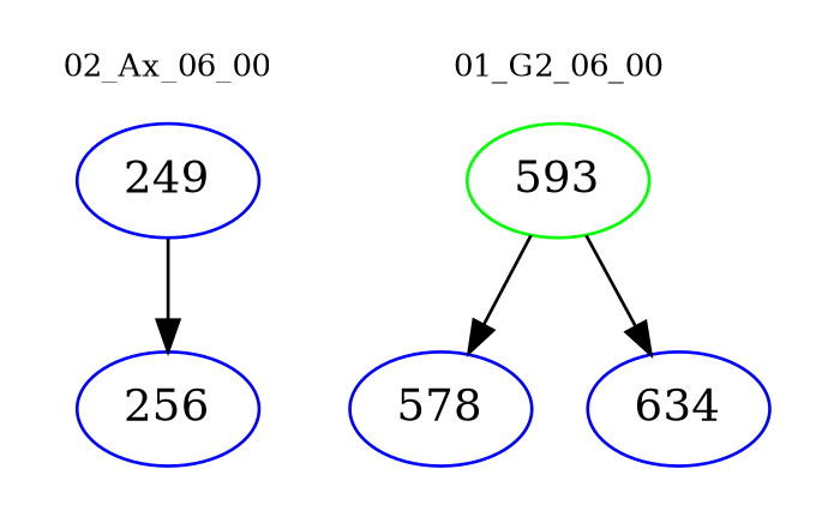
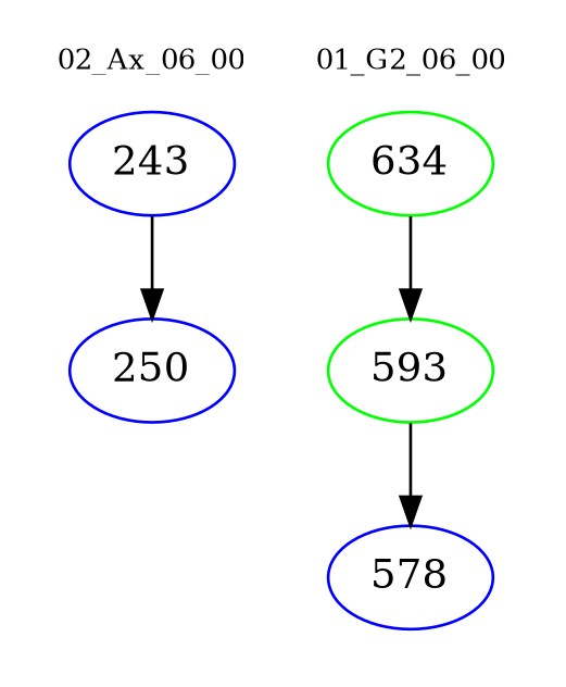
  digraph {
    node [color=blue]
    edge [color=black]
-   n1 [label=249]
-   n2 [label=256]
+   n1 [label=243]
+   n2 [label=250]
    n3 [color=green label=593]
    n4 [label=578]
-   n5 [label=634]
+   n5 [color=green label=634]
    subgraph cluster_1 {
      color=white
      fontsize=10
      label="02_Ax_06_00"
      n1
      n2
    }
    subgraph cluster_2 {
      color=white
      fontsize=10
      label="01_G2_06_00"
      n3
      n4
      n5
    }
    n1 -> n2
    n3 -> n4
-   n3 -> n5
+   n5 -> n3
  }
